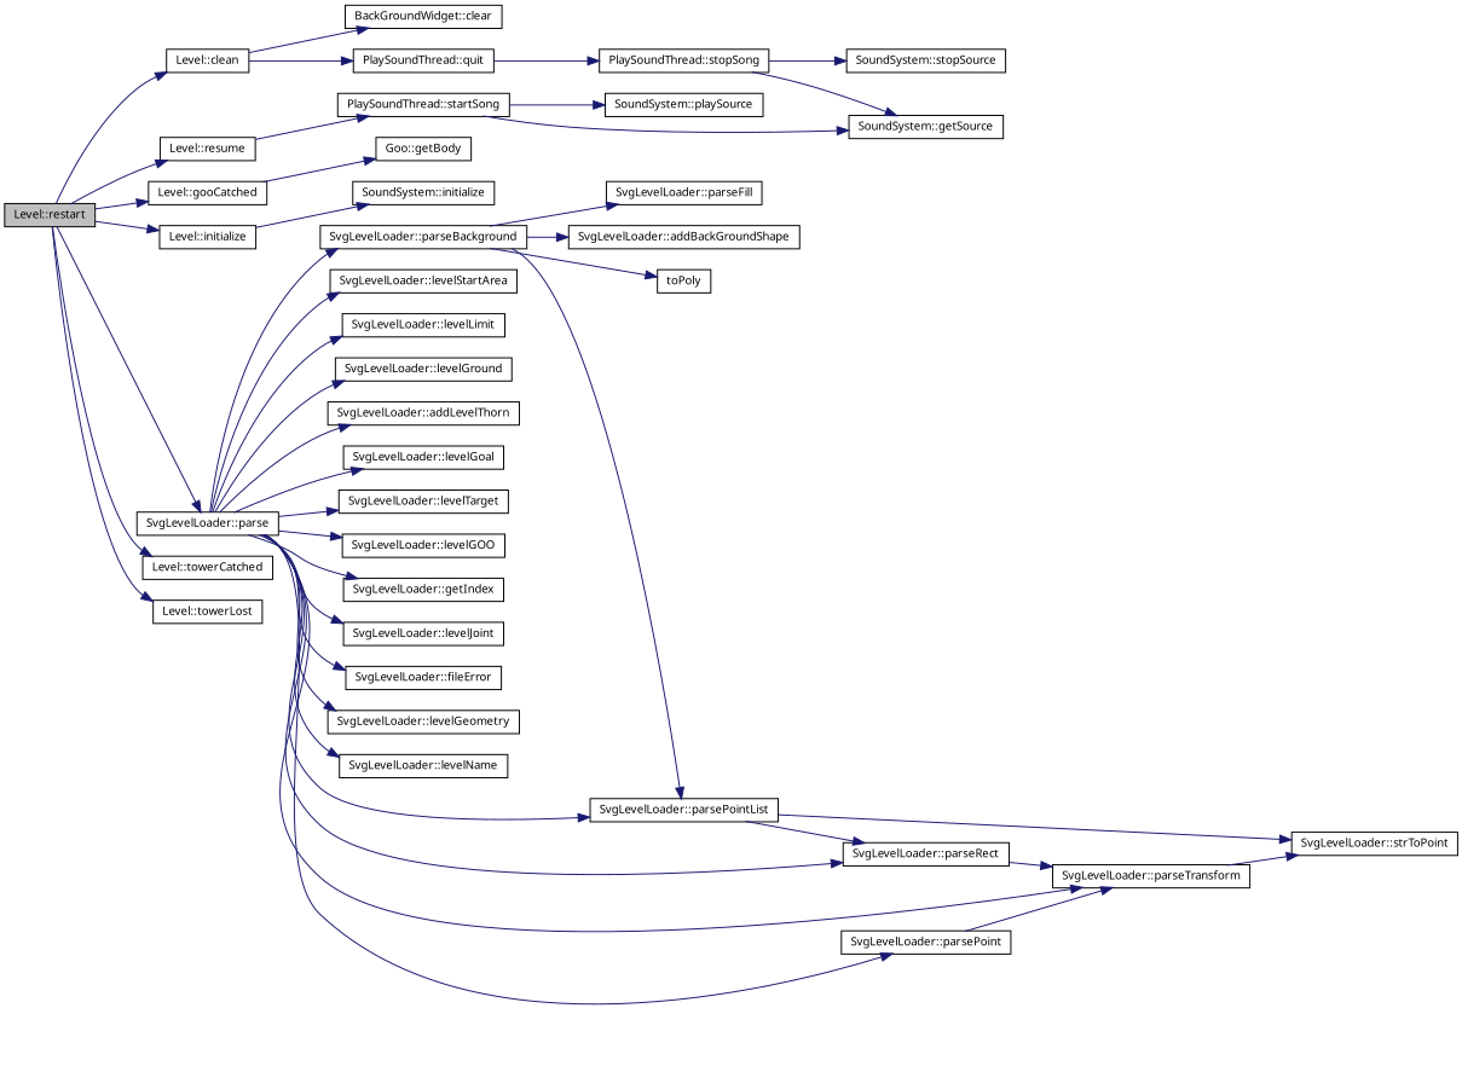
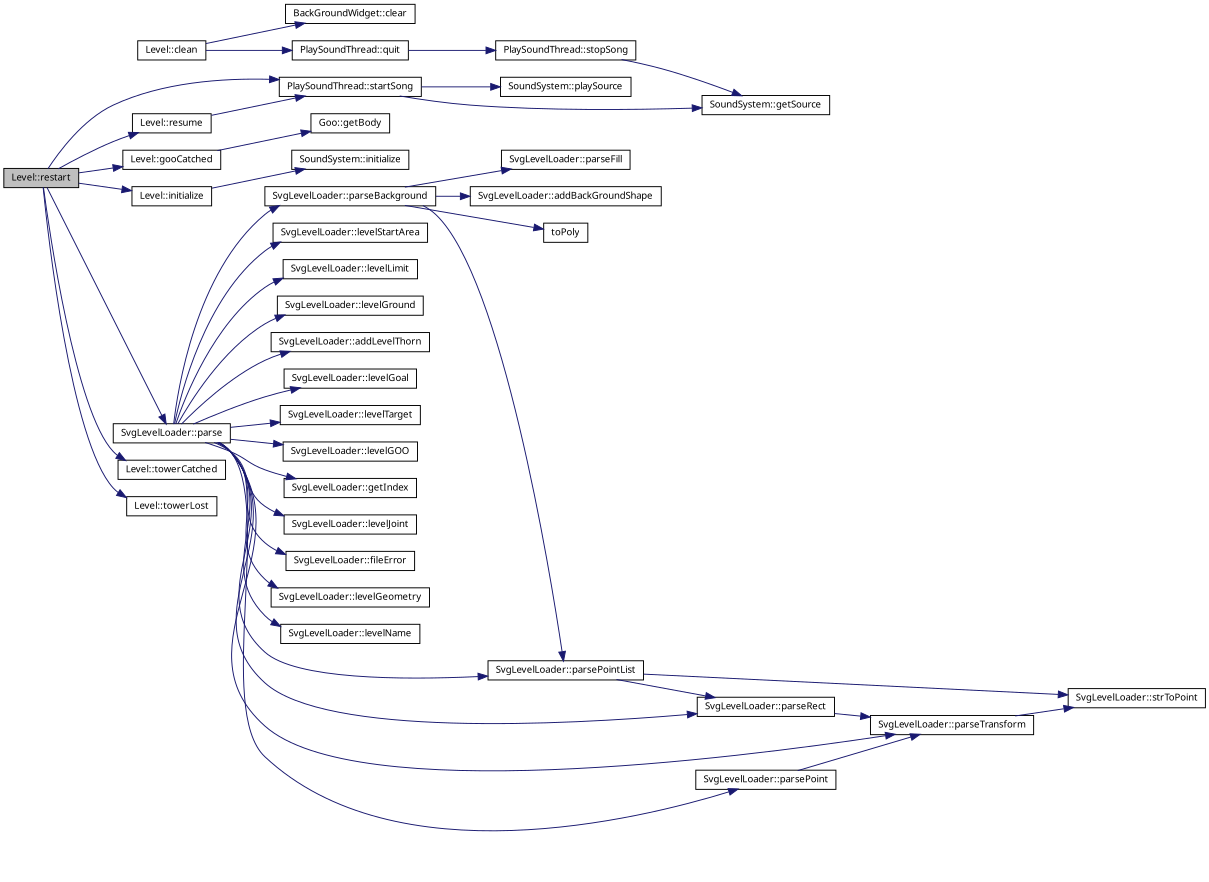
  digraph {
    fontname="Noto Sans"
    rankdir=LR
    node [color=black fillcolor=white fontname="Noto Sans" fontsize=10 shape=record style=filled]
    edge [color=midnightblue fontname="Noto Sans" fontsize=10 labelfontname=Helvetica labelfontsize=10 style=solid]
    n1 [fillcolor=grey75 fontcolor=black height=0.2 label="Level::restart" width=0.4]
    n2 [height=0.2 label="Level::clean" width=0.4]
    n3 [height=0.2 label="Level::gooCatched" width=0.4]
    n4 [height=0.2 label="Level::initialize" width=0.4]
    n5 [height=0.2 label="SvgLevelLoader::parse" width=0.4]
    n6 [height=0.2 label="Level::resume" width=0.4]
    n7 [height=0.2 label="Level::towerCatched" width=0.4]
    n8 [height=0.2 label="Level::towerLost" width=0.4]
    n9 [height=0.2 label="BackGroundWidget::clear" width=0.4]
    n10 [height=0.2 label="PlaySoundThread::quit" width=0.4]
    n11 [height=0.2 label="Goo::getBody" width=0.4]
    n12 [height=0.2 label="SoundSystem::initialize" width=0.4]
    n13 [height=0.2 label="SvgLevelLoader::fileError" width=0.4]
    n14 [height=0.2 label="SvgLevelLoader::levelGeometry" width=0.4]
    n15 [height=0.2 label="SvgLevelLoader::levelName" width=0.4]
    n16 [height=0.2 label="SvgLevelLoader::parseTransform" width=0.4]
    n17 [height=0.2 label="SvgLevelLoader::parseRect" width=0.4]
    n18 [height=0.2 label="SvgLevelLoader::levelStartArea" width=0.4]
    n19 [height=0.2 label="SvgLevelLoader::levelLimit" width=0.4]
    n20 [height=0.2 label="SvgLevelLoader::parsePointList" width=0.4]
    n21 [height=0.2 label="SvgLevelLoader::levelGround" width=0.4]
    n22 [height=0.2 label="SvgLevelLoader::addLevelThorn" width=0.4]
    n23 [height=0.2 label="SvgLevelLoader::parsePoint" width=0.4]
    n24 [height=0.2 label="SvgLevelLoader::levelGoal" width=0.4]
    n25 [height=0.2 label="SvgLevelLoader::levelTarget" width=0.4]
    n26 [height=0.2 label="SvgLevelLoader::levelGOO" width=0.4]
    n27 [height=0.2 label="SvgLevelLoader::parseBackground" width=0.4]
    n28 [height=0.2 label="SvgLevelLoader::getIndex" width=0.4]
    n29 [height=0.2 label="SvgLevelLoader::levelJoint" width=0.4]
    n30 [height=0.2 label="PlaySoundThread::startSong" width=0.4]
    n31 [height=0.2 label="PlaySoundThread::stopSong" width=0.4]
    n32 [height=0.2 label="SoundSystem::getSource" width=0.4]
-   n33 [height=0.2 label="SoundSystem::stopSource" width=0.4]
    n34 [height=0.2 label="SvgLevelLoader::strToPoint" width=0.4]
    n35 [height=0.2 label=toPoly width=0.4]
    n36 [height=0.2 label="SvgLevelLoader::parseFill" width=0.4]
    n37 [height=0.2 label="SvgLevelLoader::addBackGroundShape" width=0.4]
    n38 [height=0.2 label="SoundSystem::playSource" width=0.4]
-   n1 -> n2
+   n1 -> n30
    n1 -> n3
    n1 -> n4
    n1 -> n5
    n1 -> n6
    n1 -> n7
    n1 -> n8
    n2 -> n9
    n2 -> n10
    n3 -> n11
    n4 -> n12
    n5 -> n13
    n5 -> n14
    n5 -> n15
    n5 -> n16
    n5 -> n17
    n5 -> n18
    n5 -> n19
    n5 -> n20
    n5 -> n21
    n5 -> n22
    n5 -> n23
    n5 -> n24
    n5 -> n25
    n5 -> n26
    n5 -> n27
    n5 -> n28
    n5 -> n29
    n6 -> n30
    n10 -> n31
    n16 -> n34
    n17 -> n16
    n20 -> n17
    n20 -> n34
    n23 -> n16
    n27 -> n20
    n27 -> n35
    n27 -> n36
    n27 -> n37
    n30 -> n32
    n30 -> n38
    n31 -> n32
-   n31 -> n33
  }
